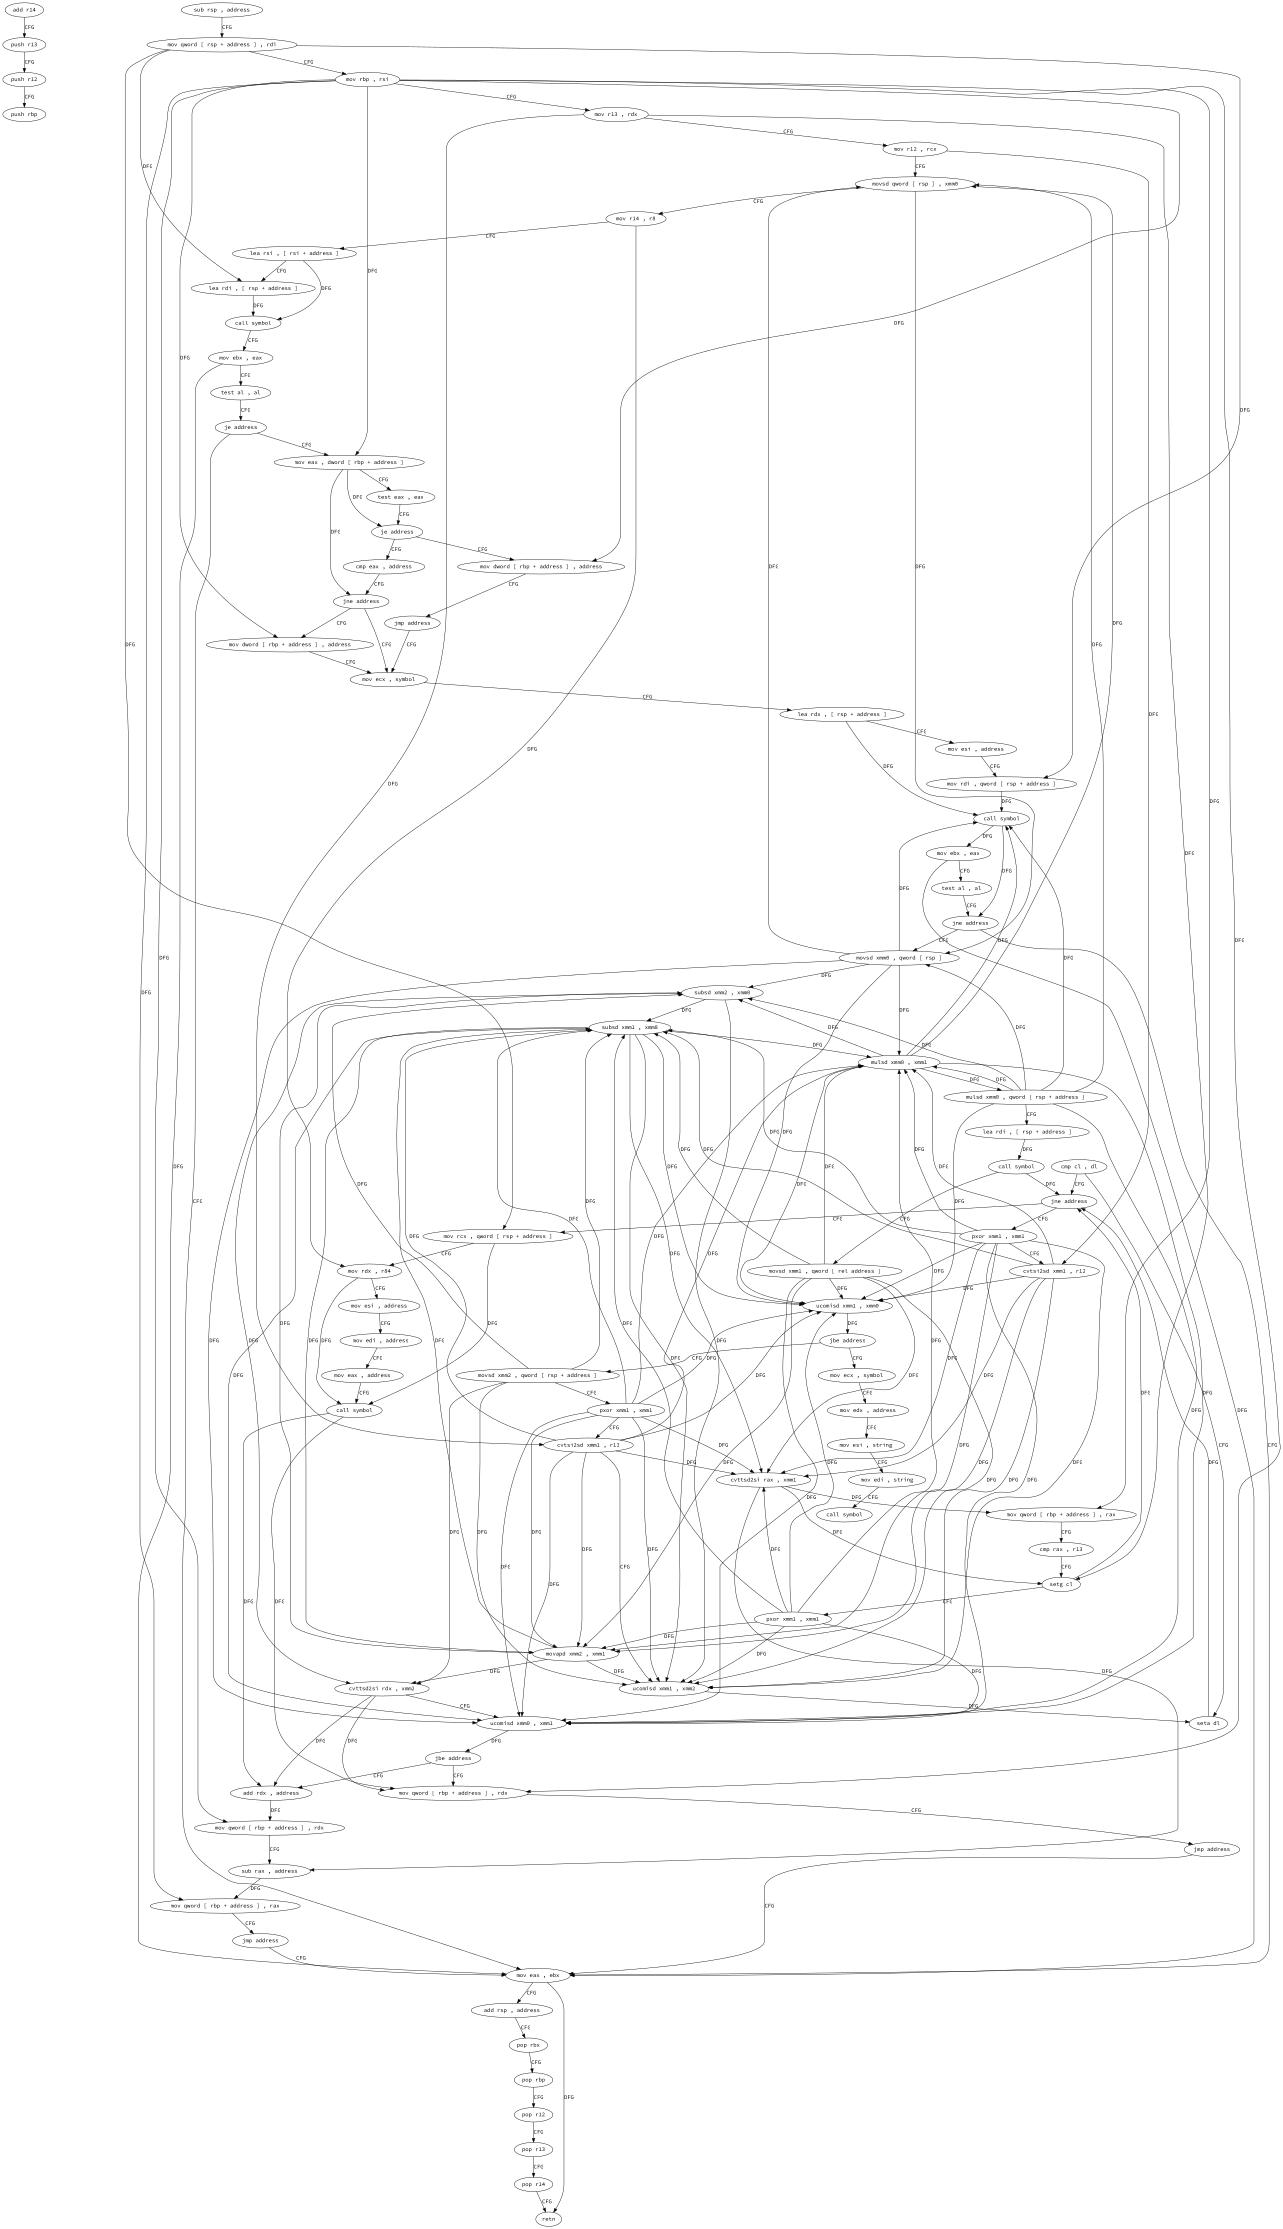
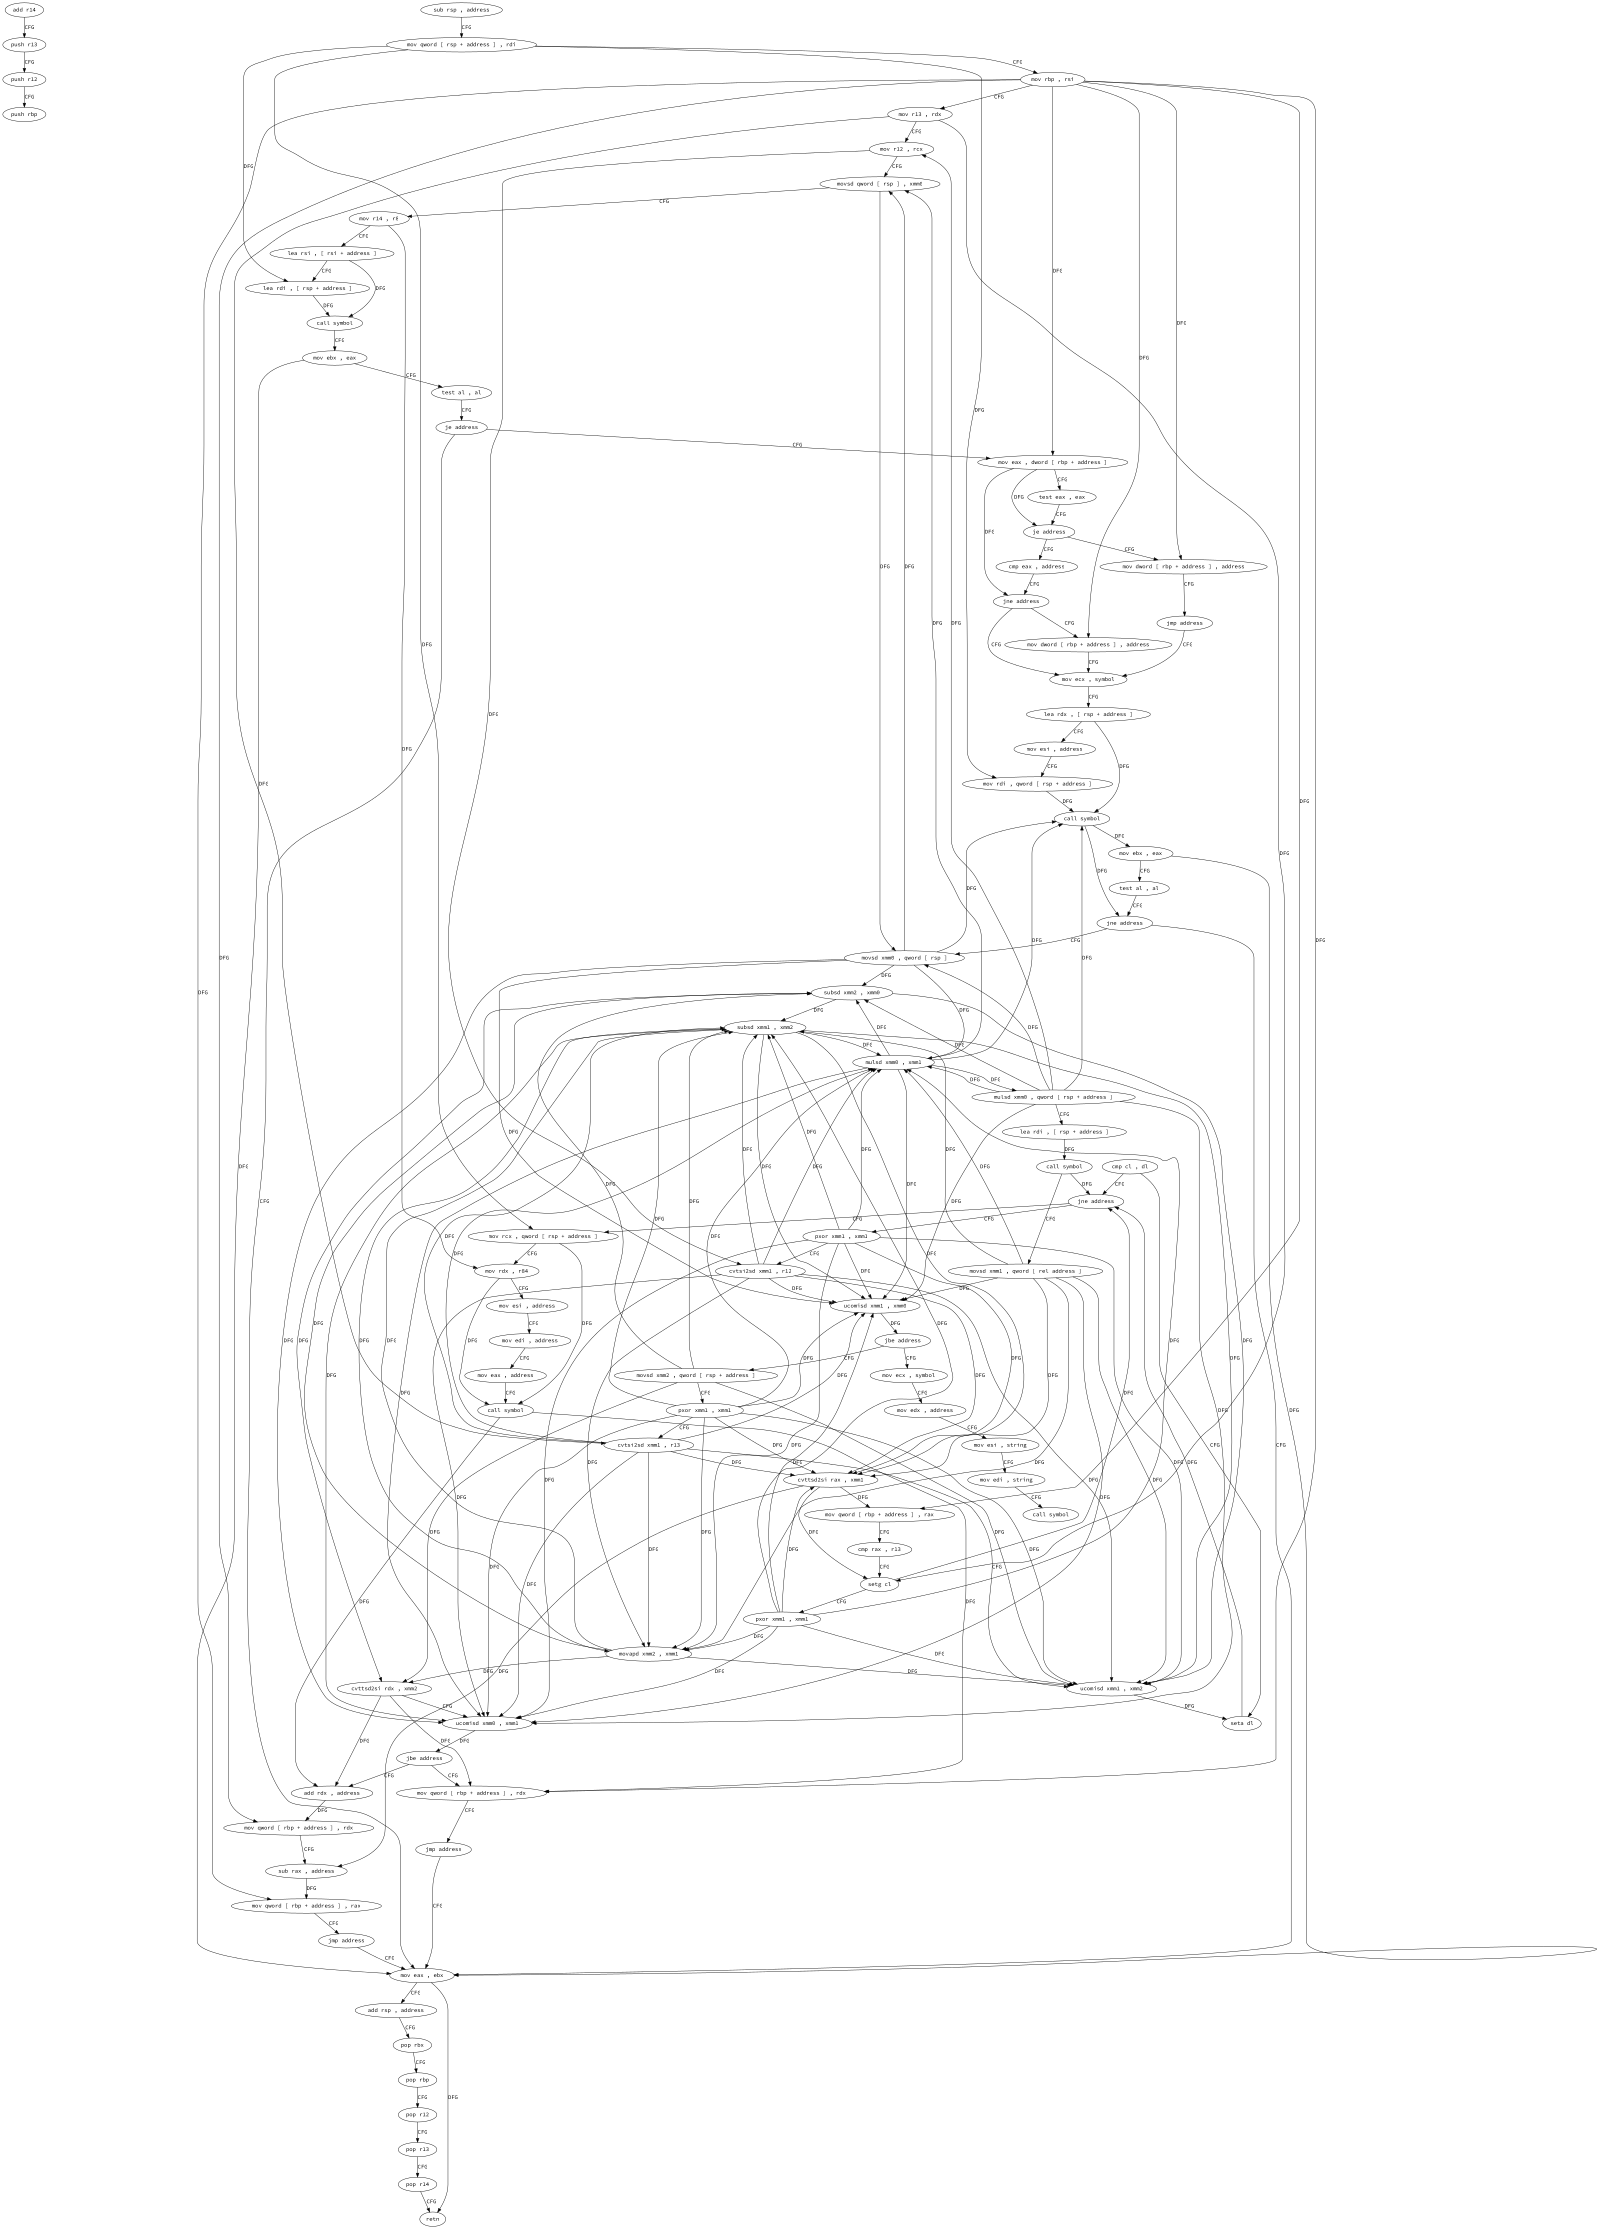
  digraph {
    fontname="Source Code Pro"
    node [fontname="Source Code Pro"]
    edge [fontname="Source Code Pro"]
    n1 [label="add r14"]
    n2 [label="push r13"]
    n3 [label="push r12"]
    n4 [label="push rbp"]
    n5 [label="sub rsp , address"]
    n6 [label="mov qword [ rsp + address ] , rdi"]
    n7 [label="mov rbp , rsi"]
    n8 [label="lea rdi , [ rsp + address ]"]
    n9 [label="mov rdi , qword [ rsp + address ]"]
    n10 [label="mov rcx , qword [ rsp + address ]"]
    n11 [label="mov r13 , rdx"]
    n12 [label="mov eax , dword [ rbp + address ]"]
    n13 [label="mov dword [ rbp + address ] , address"]
    n14 [label="mov dword [ rbp + address ] , address"]
    n15 [label="mov qword [ rbp + address ] , rax"]
    n16 [label="mov qword [ rbp + address ] , rdx"]
    n17 [label="mov qword [ rbp + address ] , rdx"]
    n18 [label="mov qword [ rbp + address ] , rax"]
    n19 [label="call symbol"]
    n20 [label="call symbol"]
    n21 [label="mov rdx , r84"]
    n22 [label="call symbol"]
    n23 [label="mov r12 , rcx"]
    n24 [label="cvtsi2sd xmm1 , r13"]
    n25 [label="setg cl"]
    n26 [label="test eax , eax"]
    n27 [label="je address"]
    n28 [label="jne address"]
    n29 [label="jmp address"]
    n30 [label="mov ecx , symbol"]
    n31 [label="cmp rax , r13"]
    n32 [label="jmp address"]
    n33 [label="sub rax , address"]
    n34 [label="jmp address"]
    n35 [label="movsd qword [ rsp ] , xmm0"]
    n36 [label="cvtsi2sd xmm1 , r12"]
    n37 [label="mulsd xmm0 , xmm1"]
    n38 [label="ucomisd xmm1 , xmm0"]
    n39 [label="ucomisd xmm0 , xmm1"]
-   n40 [label="subsd xmm1 , xmm8"]
+   n40 [label="subsd xmm1 , xmm2"]
    n41 [label="cvttsd2si rax , xmm1"]
    n42 [label="ucomisd xmm1 , xmm2"]
    n43 [label="movapd xmm2 , xmm1"]
    n44 [label="jne address"]
    n45 [label="pxor xmm1 , xmm1"]
    n46 [label="mov r14 , r8"]
    n47 [label="movsd xmm0 , qword [ rsp ]"]
    n48 [label="lea rsi , [ rsi + address ]"]
    n49 [label="subsd xmm2 , xmm0"]
    n50 [label="mov esi , address"]
    n51 [label="mov ebx , eax"]
    n52 [label="test al , al"]
    n53 [label="mov eax , ebx"]
    n54 [label="je address"]
    n55 [label="add rsp , address"]
    n56 [label=retn]
    n57 [label="pop rbx"]
    n58 [label="cmp eax , address"]
    n59 [label="pop rbp"]
    n60 [label="pop r12"]
    n61 [label="pop r13"]
    n62 [label="pop r14"]
    n63 [label="lea rdx , [ rsp + address ]"]
    n64 [label="mov esi , address"]
    n65 [label="mov ebx , eax"]
    n66 [label="jne address"]
    n67 [label="test al , al"]
    n68 [label="mulsd xmm0 , qword [ rsp + address ]"]
    n69 [label="lea rdi , [ rsp + address ]"]
    n70 [label="jbe address"]
    n71 [label="cvttsd2si rdx , xmm2"]
    n72 [label="jbe address"]
    n73 [label="call symbol"]
    n74 [label="movsd xmm1 , qword [ rel address ]"]
    n75 [label="pxor xmm1 , xmm1"]
    n76 [label="seta dl"]
    n77 [label="mov ecx , symbol"]
    n78 [label="movsd xmm2 , qword [ rsp + address ]"]
    n79 [label="mov edx , address"]
    n80 [label="pxor xmm1 , xmm1"]
    n81 [label="mov esi , string"]
    n82 [label="add rdx , address"]
    n83 [label="mov edi , string"]
    n84 [label="call symbol"]
    n85 [label="cmp cl , dl"]
    n86 [label="mov edi , address"]
    n87 [label="mov eax , address"]
    n1 -> n2 [label=CFG]
    n2 -> n3 [label=CFG]
    n3 -> n4 [label=CFG]
    n5 -> n6 [label=CFG]
    n6 -> n7 [label=CFG]
    n6 -> n8 [label=DFG]
    n6 -> n9 [label=DFG]
    n6 -> n10 [label=DFG]
    n7 -> n11 [label=CFG]
    n7 -> n12 [label=DFG]
    n7 -> n13 [label=DFG]
    n7 -> n14 [label=DFG]
    n7 -> n15 [label=DFG]
    n7 -> n16 [label=DFG]
    n7 -> n17 [label=DFG]
    n7 -> n18 [label=DFG]
    n8 -> n19 [label=DFG]
    n9 -> n20 [label=DFG]
    n10 -> n21 [label=CFG]
    n10 -> n22 [label=DFG]
    n11 -> n23 [label=CFG]
    n11 -> n24 [label=DFG]
    n11 -> n25 [label=DFG]
    n12 -> n26 [label=CFG]
    n12 -> n27 [label=DFG]
    n12 -> n28 [label=DFG]
    n13 -> n29 [label=CFG]
    n14 -> n30 [label=CFG]
    n15 -> n31 [label=CFG]
    n16 -> n32 [label=CFG]
    n17 -> n33 [label=CFG]
    n18 -> n34 [label=CFG]
    n19 -> n51 [label=CFG]
    n20 -> n65 [label=DFG]
    n20 -> n66 [label=DFG]
    n21 -> n22 [label=DFG]
    n21 -> n50 [label=CFG]
    n22 -> n16 [label=DFG]
    n22 -> n82 [label=DFG]
    n23 -> n35 [label=CFG]
    n23 -> n36 [label=DFG]
    n24 -> n37 [label=DFG]
    n24 -> n38 [label=DFG]
    n24 -> n39 [label=DFG]
    n24 -> n40 [label=DFG]
    n24 -> n41 [label=DFG]
    n24 -> n42 [label=CFG]
    n24 -> n43 [label=DFG]
    n25 -> n44 [label=DFG]
    n25 -> n45 [label=CFG]
    n26 -> n27 [label=CFG]
    n27 -> n13 [label=CFG]
    n27 -> n58 [label=CFG]
    n28 -> n14 [label=CFG]
    n28 -> n30 [label=CFG]
    n29 -> n30 [label=CFG]
    n30 -> n63 [label=CFG]
    n31 -> n25 [label=CFG]
    n32 -> n53 [label=CFG]
    n33 -> n18 [label=DFG]
    n34 -> n53 [label=CFG]
    n35 -> n46 [label=CFG]
    n35 -> n47 [label=DFG]
    n36 -> n37 [label=DFG]
    n36 -> n38 [label=DFG]
+   n36 -> n39 [label=DFG]
    n36 -> n40 [label=DFG]
    n36 -> n41 [label=DFG]
    n36 -> n42 [label=DFG]
    n36 -> n43 [label=DFG]
    n37 -> n20 [label=DFG]
    n37 -> n35 [label=DFG]
    n37 -> n38 [label=DFG]
    n37 -> n39 [label=DFG]
    n37 -> n49 [label=DFG]
    n37 -> n68 [label=DFG]
    n38 -> n70 [label=DFG]
    n39 -> n72 [label=DFG]
    n40 -> n37 [label=DFG]
    n40 -> n38 [label=DFG]
    n40 -> n39 [label=DFG]
    n40 -> n41 [label=DFG]
    n40 -> n42 [label=DFG]
    n40 -> n43 [label=DFG]
    n41 -> n15 [label=DFG]
    n41 -> n25 [label=DFG]
    n41 -> n33 [label=DFG]
    n42 -> n76 [label=DFG]
    n43 -> n40 [label=DFG]
    n43 -> n42 [label=DFG]
    n43 -> n49 [label=DFG]
    n43 -> n71 [label=DFG]
    n44 -> n10 [label=CFG]
    n44 -> n75 [label=CFG]
    n45 -> n37 [label=DFG]
    n45 -> n38 [label=DFG]
    n45 -> n39 [label=DFG]
    n45 -> n40 [label=DFG]
    n45 -> n41 [label=DFG]
    n45 -> n42 [label=DFG]
    n45 -> n43 [label=DFG]
    n46 -> n21 [label=DFG]
    n46 -> n48 [label=CFG]
    n47 -> n20 [label=DFG]
    n47 -> n35 [label=DFG]
    n47 -> n37 [label=DFG]
    n47 -> n38 [label=DFG]
    n47 -> n39 [label=DFG]
    n47 -> n49 [label=DFG]
    n48 -> n8 [label=CFG]
    n48 -> n19 [label=DFG]
    n49 -> n40 [label=DFG]
    n49 -> n42 [label=DFG]
    n49 -> n71 [label=DFG]
    n50 -> n86 [label=CFG]
    n51 -> n52 [label=CFG]
    n51 -> n53 [label=DFG]
    n52 -> n54 [label=CFG]
    n53 -> n55 [label=CFG]
    n53 -> n56 [label=DFG]
    n54 -> n12 [label=CFG]
    n54 -> n53 [label=CFG]
    n55 -> n57 [label=CFG]
    n57 -> n59 [label=CFG]
    n58 -> n28 [label=CFG]
    n59 -> n60 [label=CFG]
    n60 -> n61 [label=CFG]
    n61 -> n62 [label=CFG]
    n62 -> n56 [label=CFG]
    n63 -> n20 [label=DFG]
    n63 -> n64 [label=CFG]
    n64 -> n9 [label=CFG]
    n65 -> n53 [label=DFG]
    n65 -> n67 [label=CFG]
    n66 -> n47 [label=CFG]
    n66 -> n53 [label=CFG]
    n67 -> n66 [label=CFG]
    n68 -> n20 [label=DFG]
-   n68 -> n35 [label=DFG]
+   n68 -> n23 [label=DFG]
    n68 -> n37 [label=DFG]
    n68 -> n38 [label=DFG]
    n68 -> n39 [label=DFG]
    n68 -> n47 [label=DFG]
    n68 -> n49 [label=DFG]
    n68 -> n69 [label=CFG]
    n69 -> n73 [label=DFG]
    n70 -> n77 [label=CFG]
    n70 -> n78 [label=CFG]
    n71 -> n16 [label=DFG]
    n71 -> n39 [label=CFG]
    n71 -> n82 [label=DFG]
    n72 -> n16 [label=CFG]
    n72 -> n82 [label=CFG]
    n73 -> n44 [label=DFG]
    n73 -> n74 [label=CFG]
    n74 -> n37 [label=DFG]
    n74 -> n38 [label=DFG]
    n74 -> n39 [label=DFG]
    n74 -> n40 [label=DFG]
    n74 -> n41 [label=DFG]
    n74 -> n42 [label=DFG]
    n74 -> n43 [label=DFG]
    n75 -> n36 [label=CFG]
    n75 -> n37 [label=DFG]
    n75 -> n38 [label=DFG]
    n75 -> n39 [label=DFG]
    n75 -> n40 [label=DFG]
    n75 -> n41 [label=DFG]
    n75 -> n42 [label=DFG]
    n75 -> n43 [label=DFG]
    n76 -> n44 [label=DFG]
    n77 -> n79 [label=CFG]
    n78 -> n40 [label=DFG]
    n78 -> n42 [label=DFG]
    n78 -> n49 [label=DFG]
    n78 -> n71 [label=DFG]
    n78 -> n80 [label=CFG]
    n79 -> n81 [label=CFG]
    n80 -> n24 [label=CFG]
    n80 -> n37 [label=DFG]
    n80 -> n38 [label=DFG]
    n80 -> n39 [label=DFG]
    n80 -> n40 [label=DFG]
    n80 -> n41 [label=DFG]
    n80 -> n42 [label=DFG]
    n80 -> n43 [label=DFG]
    n81 -> n83 [label=CFG]
    n82 -> n17 [label=DFG]
    n83 -> n84 [label=CFG]
    n85 -> n44 [label=CFG]
    n85 -> n76 [label=CFG]
    n86 -> n87 [label=CFG]
    n87 -> n22 [label=CFG]
  }
